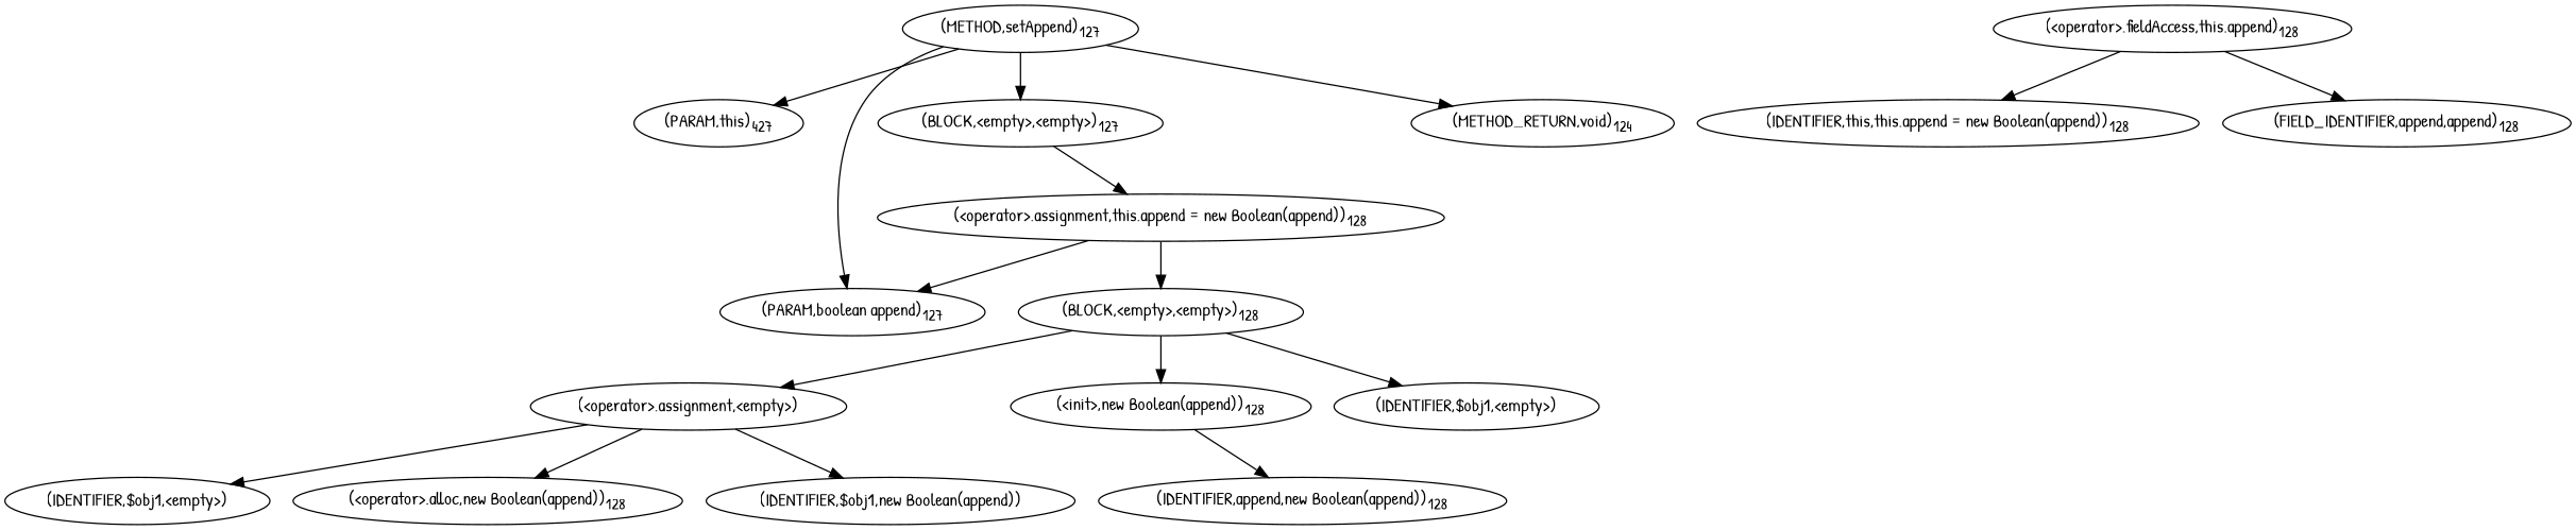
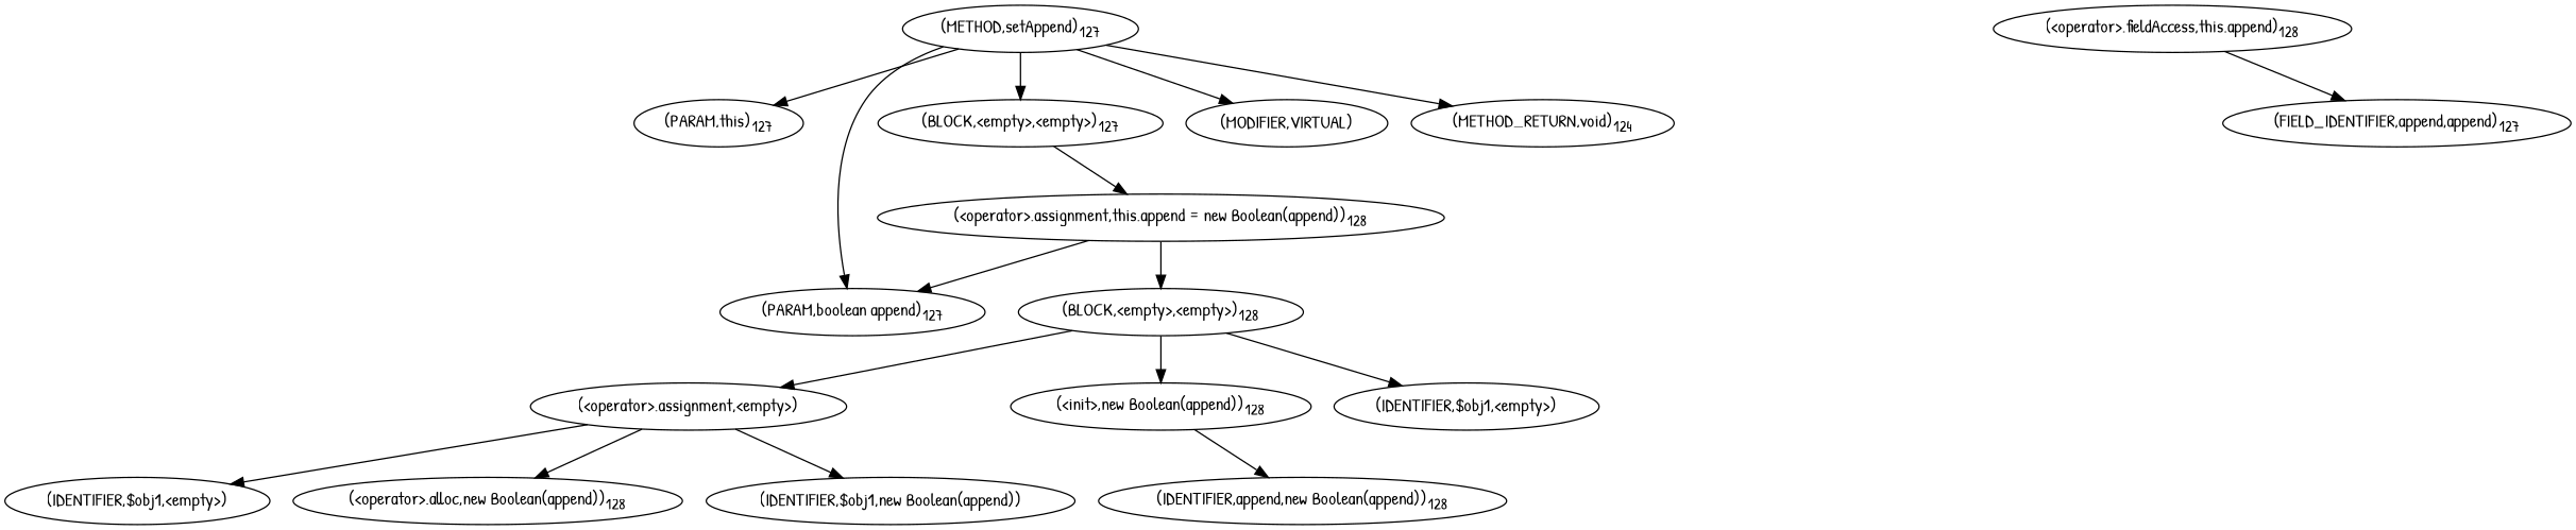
  digraph {
    fontname="Patrick Hand"
    node [fontname="Patrick Hand"]
    edge [fontname="Patrick Hand"]
    n1 [label=<(METHOD,setAppend)<SUB>127</SUB>>]
-   n2 [label=<(PARAM,this)<SUB>427</SUB>>]
+   n2 [label=<(PARAM,this)<SUB>127</SUB>>]
    n3 [label=<(PARAM,boolean append)<SUB>127</SUB>>]
    n4 [label=<(BLOCK,&lt;empty&gt;,&lt;empty&gt;)<SUB>127</SUB>>]
+   n5 [label=<(MODIFIER,VIRTUAL)>]
    n6 [label=<(METHOD_RETURN,void)<SUB>124</SUB>>]
    n7 [label=<(&lt;operator&gt;.assignment,this.append = new Boolean(append))<SUB>128</SUB>>]
    n8 [label=<(BLOCK,&lt;empty&gt;,&lt;empty&gt;)<SUB>128</SUB>>]
    n9 [label=<(&lt;operator&gt;.fieldAccess,this.append)<SUB>128</SUB>>]
-   n10 [label=<(IDENTIFIER,this,this.append = new Boolean(append))<SUB>128</SUB>>]
-   n11 [label=<(FIELD_IDENTIFIER,append,append)<SUB>128</SUB>>]
+   n11 [label=<(FIELD_IDENTIFIER,append,append)<SUB>127</SUB>>]
    n12 [label=<(&lt;operator&gt;.assignment,&lt;empty&gt;)>]
    n13 [label=<(&lt;init&gt;,new Boolean(append))<SUB>128</SUB>>]
    n14 [label=<(IDENTIFIER,$obj1,&lt;empty&gt;)>]
    n15 [label=<(IDENTIFIER,$obj1,&lt;empty&gt;)>]
    n16 [label=<(&lt;operator&gt;.alloc,new Boolean(append))<SUB>128</SUB>>]
    n17 [label=<(IDENTIFIER,$obj1,new Boolean(append))>]
    n18 [label=<(IDENTIFIER,append,new Boolean(append))<SUB>128</SUB>>]
    n1 -> n2
    n1 -> n3
    n1 -> n4
+   n1 -> n5
    n1 -> n6
    n4 -> n7
    n7 -> n3
    n7 -> n8
    n8 -> n12
    n8 -> n13
    n8 -> n14
-   n9 -> n10
    n9 -> n11
    n12 -> n15
    n12 -> n16
    n12 -> n17
    n13 -> n18
  }
